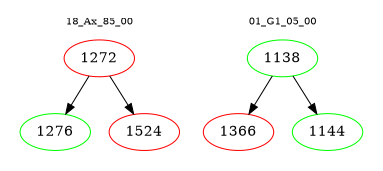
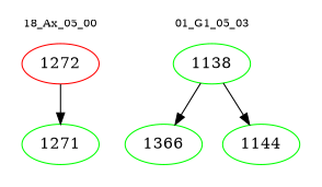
  digraph {
    node [color=red]
    edge [color=black]
    n1 [label=1272]
-   n2 [color=green label=1276]
-   n3 [label=1524]
+   n2 [color=green label=1271]
    n4 [color=green label=1138]
-   n5 [label=1366]
+   n5 [color=green label=1366]
    n6 [color=green label=1144]
    subgraph cluster_1 {
      color=white
      fontsize=10
-     label="18_Ax_85_00"
+     label="18_Ax_05_00"
      n1
      n2
-     n3
    }
    subgraph cluster_2 {
      color=white
      fontsize=10
-     label="01_G1_05_00"
+     label="01_G1_05_03"
      n4
      n5
      n6
    }
    n1 -> n2
-   n1 -> n3
    n4 -> n5
    n4 -> n6
  }
